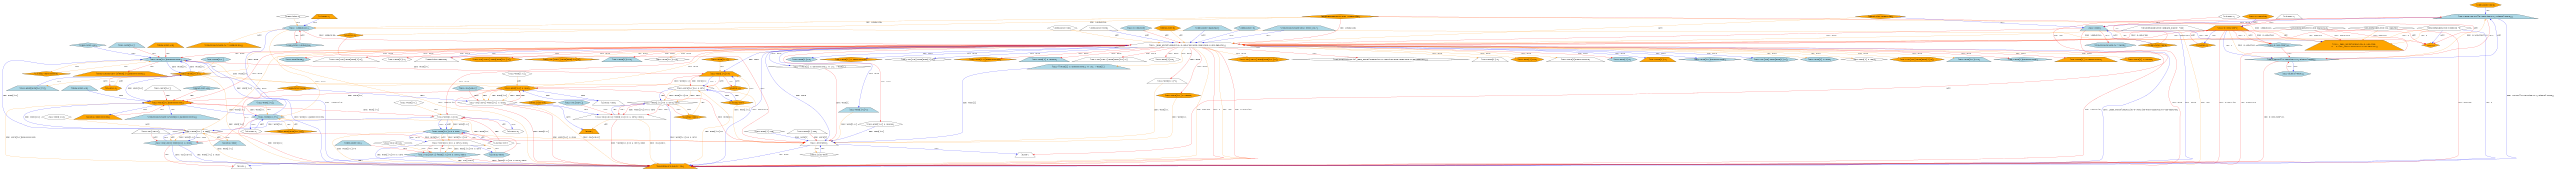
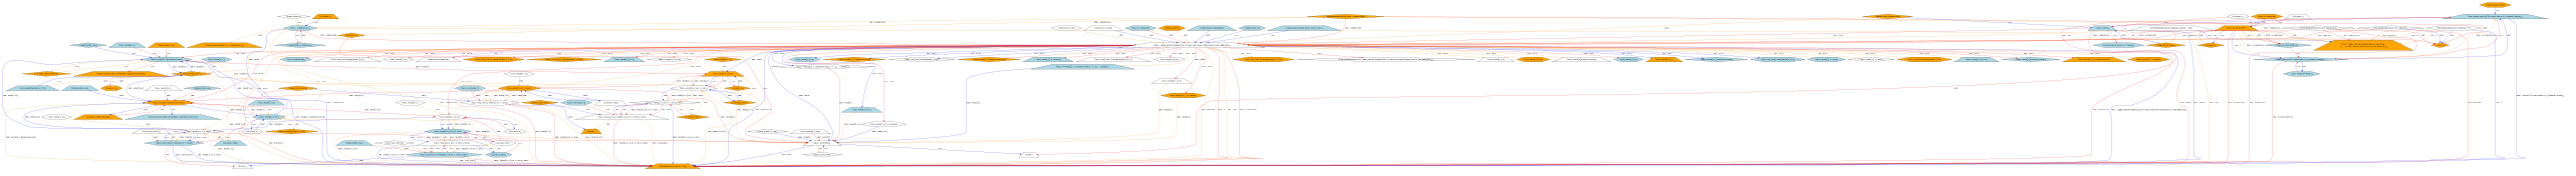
  digraph {
    fontname="Courier Prime"
    node [fillcolor=white fontname="Courier Prime" shape=trapezium style=filled]
    edge [color=red fontname="Courier Prime"]
    n1 [fillcolor=lightblue label="(Call,work[i+1]&0x80000000UL)" shape=hexagon]
    n2 [fillcolor=orange label="(Call,work[i+1]>>8)"]
    n3 [fillcolor=orange label="(Call,work[i+1]*2)" shape=diamond]
    n4 [fillcolor=orange label="(MethodReturn,static int)"]
    n5 [fillcolor=orange label="(ControlStructure,if(work[i+1]&0x80000000UL))"]
    n6 [fillcolor=orange label="(Literal,0x80000000UL)" shape=diamond]
    n7 [fillcolor=orange label="(Call,work[i+1] & 0xff)" shape=hexagon]
    n8 [label="(Call,work[i+1]>>8 & 0x7f)" shape=hexagon]
    n9 [fillcolor=orange label="(Literal,8)" shape=diamond]
    n10 [fillcolor=orange label="(Call,work[i+1]&0x80000000UL)" shape=hexagon]
    n11 [label="(Call,free(work))"]
    n12 [fillcolor=orange label="(Literal,2)" shape=hexagon]
    n13 [fillcolor=lightblue label="(Call,work[work[i+1]*2])"]
    n14 [label="(Call,out[top+2]=work[i+1] & 0xff)" shape=hexagon]
    n15 [label="(Literal,0xff)"]
    n16 [fillcolor=lightblue label="(Call,work[i+1]*2)" shape=hexagon]
    n17 [label="(Call,work[i+1]>>8)" shape=hexagon]
    n18 [fillcolor=lightblue label="(ControlStructure,if(work[i+1]&0x80000000UL))"]
    n19 [fillcolor=orange label="(Literal,0x80000000UL)"]
    n20 [label="(Block,)"]
    n21 [label="(Identifier,work)" shape=diamond]
    n22 [fillcolor=orange label="(Block,)"]
    n23 [label="(Call,(work[i+1]>>8 & 0x7f)|0x80)" shape=diamond]
    n24 [fillcolor=orange label="(Literal,0x7f)" shape=diamond]
    n25 [fillcolor=orange label="(Call,work[work[i+1]*2])" shape=diamond]
    n26 [label="(Literal,2)" shape=hexagon]
    n27 [label="(Call,work[i+1] & 0xff)" shape=diamond]
    n28 [fillcolor=lightblue label="(Call,work[i+1]>>8 & 0x7f)" shape=hexagon]
    n29 [label="(Literal,8)" shape=hexagon]
    n30 [label="(Call,_make_words(lengthlist,s->entries,work,quantvals,s,opb,maptype))"]
    n31 [fillcolor=lightblue label="(Call,work[i]>>8)" shape=hexagon]
    n32 [fillcolor=orange label="(Call,work[i] & 0x80000000UL)" shape=diamond]
    n33 [label="(Call,out[top]=work[work[i]*2])" shape=diamond]
    n34 [fillcolor=orange label="(Call,work[i+1]&0x80000000UL)" shape=diamond]
    n35 [fillcolor=lightblue label="(Call,work[i] & 0xffff)"]
    n36 [label="(Call,((work[i] & 0x80000000UL) >> 16) | work[i])" shape=diamond]
    n37 [label="(Call,out[top+1]=work[work[i+1]*2])"]
    n38 [label="(Call,work[i+1]*2)"]
    n39 [label="(Call,work[i]>>8)" shape=hexagon]
    n40 [fillcolor=orange label="(Call,out[top+1]=work[work[i+1]*2])" shape=hexagon]
    n41 [fillcolor=orange label="(Call,work[i+1] & 0xffff)" shape=hexagon]
    n42 [label="(ControlStructure,if(_make_words(lengthlist,s->entries,work,quantvals,s,opb,maptype)))" shape=diamond]
    n43 [label="(Call,work[i]*2)"]
    n44 [fillcolor=orange label="(Call,work[i]>>16)" shape=hexagon]
    n45 [label="(Call,work[i]&0x80000000UL)"]
    n46 [fillcolor=lightblue label="(Call,work[i]*2)" shape=hexagon]
    n47 [fillcolor=orange label="(Call,work[i]*2)"]
    n48 [fillcolor=lightblue label="(Call,work[i+1]&0x80000000UL)" shape=diamond]
    n49 [fillcolor=lightblue label="(Call,out[top]=work[work[i]*2])" shape=hexagon]
    n50 [fillcolor=lightblue label="(Call,work[i] & 0xff)" shape=hexagon]
    n51 [fillcolor=lightblue label="(Call,work[i+1]*2)"]
    n52 [label="(Call,work[i] & 0xff)" shape=diamond]
    n53 [fillcolor=orange label="(Call,out[top]=work[work[i]*2])" shape=hexagon]
    n54 [fillcolor=lightblue label="(Call,work[i+1]>>16)"]
    n55 [fillcolor=lightblue label="(Call,work[i]&0x80000000UL)" shape=diamond]
    n56 [fillcolor=orange label="(Call,work[i] & 0x80000000UL)"]
    n57 [fillcolor=orange label="(Call,work[i] & 0xffff)" shape=hexagon]
    n58 [fillcolor=lightblue label="(Call,free(work))" shape=hexagon]
    n59 [label="(Call,work[i+1] & 0xffff)" shape=hexagon]
    n60 [label="(Call,out[top]=work[work[i]*2])"]
    n61 [label="(Call,work[i]*2)" shape=hexagon]
    n62 [label="(Identifier,maptype)"]
    n63 [fillcolor=orange label="(Call,out[top+1]=work[work[i+1]*2])" shape=hexagon]
    n64 [fillcolor=lightblue label="(Call,((work[i] & 0x80000000UL) >> 24) | work[i])"]
    n65 [fillcolor=orange label="(Call,out[top+1]=work[work[i+1]*2])" shape=diamond]
    n66 [fillcolor=lightblue label="(Call,work[i]>>16)"]
    n67 [label="(Call,work[i+1]>>16)" shape=diamond]
    n68 [fillcolor=lightblue label="(Call,out[top+3]=work[i+1] & 0xff)" shape=hexagon]
    n69 [fillcolor=lightblue label="(Literal,0xff)"]
    n70 [fillcolor=lightblue label="(Call,!lengthlist)" shape=hexagon]
    n71 [fillcolor=lightblue label="(Identifier,lengthlist)" shape=diamond]
    n72 [fillcolor=orange label="(Call,_make_words(lengthlist,s->entries,\n\t\t   s->dec_table,quantvals,s,opb,maptype))"]
    n73 [fillcolor=orange label="(ControlStructure,if (!lengthlist))"]
    n74 [fillcolor=orange label="(MethodParameterIn,char *lengthlist)" shape=diamond]
    1000104 [fillcolor=orange shape=diamond]
    n76 [fillcolor=orange label="(Literal,0)" shape=diamond]
    n77 [fillcolor=orange label="(Call,s->entries*2)"]
    n78 [fillcolor=lightblue label="(Call,calloc((s->entries*2+1),sizeof(*work)))" shape=diamond]
    n79 [fillcolor=orange label="(Literal,2)" shape=diamond]
    n80 [fillcolor=lightblue label="(Call,s->entries*2+1)" shape=diamond]
    n81 [fillcolor=lightblue label="(Call,work=calloc((s->entries*2+1),sizeof(*work)))"]
    n82 [fillcolor=lightblue label="(Call,sizeof(*work))" shape=hexagon]
    n83 [fillcolor=lightblue label="(Call,!work)"]
    n84 [fillcolor=lightblue label="(ControlStructure,if (!work))" shape=hexagon]
    n85 [fillcolor=orange label="(Identifier,work)" shape=diamond]
    n86 [label="(MethodParameterIn,long quantvals)" shape=diamond]
    n87 [label="(MethodParameterIn,codebook *s)" shape=hexagon]
    n88 [label="(MethodParameterIn,oggpack_buffer *opb)"]
    n89 [label="(MethodParameterIn,int maptype)" shape=diamond]
    n90 [label="(Block,)"]
    n91 [label="(Call,(work[i+1]>>8 & 0x7f)|0x80)"]
    n92 [label="(Literal,0x7f)" shape=hexagon]
    n93 [label="(Call,out[top+1]=(work[i+1]>>8 & 0x7f)|0x80)"]
    n94 [fillcolor=orange label="(Literal,0x80)" shape=diamond]
    n95 [fillcolor=lightblue label="(Call,out[top+1]=(work[i+1]>>8 & 0x7f)|0x80)" shape=hexagon]
    n96 [fillcolor=lightblue label="(Literal,0x80)" shape=hexagon]
    n97 [fillcolor=lightblue label="(Identifier,s)" shape=hexagon]
    n98 [fillcolor=lightblue label="(Call,out[top+2])" shape=hexagon]
    n99 [fillcolor=orange label="(Call,work[i+1])" shape=diamond]
    n100 [fillcolor=orange label="(Identifier,top)"]
    n101 [label="(Call,work[i+1])" shape=hexagon]
    n102 [fillcolor=lightblue label="(Call,work[i+1])"]
    n103 [fillcolor=lightblue label="(Call,s->entries)" shape=hexagon]
    n104 [fillcolor=orange label="(Identifier,s)" shape=hexagon]
    n105 [fillcolor=lightblue label="(Identifier,top)" shape=diamond]
    n106 [fillcolor=orange label="(Literal,1)"]
    n107 [label="(Call,work[i+1])" shape=hexagon]
    n108 [label="(Call,out[top+1])" shape=diamond]
    n109 [fillcolor=lightblue label="(Identifier,quantvals)"]
    n110 [label="(Call,out[top+3])"]
    n111 [label="(Literal,1)"]
    n112 [fillcolor=lightblue label="(Call,work[i+1])"]
    n113 [fillcolor=lightblue label="(Identifier,top)" shape=diamond]
    n114 [fillcolor=orange label="(Identifier,lengthlist)" shape=diamond]
    n115 [label="(Identifier,s)" shape=diamond]
    n116 [fillcolor=orange label="(Call,s->entries)" shape=hexagon]
    n117 [fillcolor=orange label="(Identifier,out)" shape=diamond]
    n118 [fillcolor=lightblue label="(Identifier,out)"]
    n119 [fillcolor=lightblue label="(Call,work[i+1])" shape=hexagon]
    n120 [fillcolor=orange label="(Identifier,work)" shape=hexagon]
    n121 [fillcolor=lightblue label="(ControlStructure,goto error_out;)"]
    n122 [label="(Call,work[i+1])" shape=hexagon]
    n123 [label="(Identifier,opb)" shape=hexagon]
    n124 [label="(Call,work[i]=top)" shape=diamond]
    n125 [fillcolor=orange label="(Identifier,work)" shape=diamond]
    n126 [label="(Call,work[i]=top)"]
    n127 [label="(Identifier,work)"]
    n128 [fillcolor=lightblue label="(Call,out[top+1])" shape=hexagon]
    n129 [fillcolor=lightblue label="(Identifier,top)"]
    n130 [label="(Call,work[i+1])"]
    n131 [label="(Literal,1)" shape=hexagon]
    n1 -> n2 [label="DDG: work[i+1]"]
    n1 -> n3 [color=blue label="DDG: work[i+1]"]
    n1 -> n4 [color=blue label="DDG: work[i+1]&0x80000000UL"]
    n1 -> n5 [label="AST: "]
    n1 -> n6 [color=darkorange label="CFG: "]
    n2 -> n7 [label="DDG: work[i+1]"]
    n2 -> n8 [label="AST: "]
    n2 -> n8 [label="DDG: work[i+1]"]
    n2 -> n8 [color=blue label="DDG: 8"]
    n2 -> n9 [label="CFG: "]
    n3 -> n1 [color=blue label="DDG: work[i+1]"]
    n3 -> n4 [color=darkorange label="DDG: work[i+1]"]
    n3 -> n10 [color=blue label="DDG: work[i+1]"]
    n3 -> n11 [color=darkorange label="DDG: work[i+1]"]
    n3 -> n12 [label="CFG: "]
    n3 -> n13 [color=darkorange label="AST: "]
    n6 -> n1 [color=darkorange label="AST: "]
    n7 -> n1 [color=darkorange label="DDG: work[i+1]"]
    n7 -> n4 [label="DDG: work[i+1]"]
    n7 -> n10 [label="DDG: work[i+1]"]
    n7 -> n11 [label="DDG: work[i+1]"]
    n7 -> n14 [color=darkorange label="AST: "]
    n7 -> n14 [color=darkorange label="DDG: work[i+1]"]
    n7 -> n14 [color=darkorange label="DDG: 0xff"]
    n7 -> n15 [color=blue label="CFG: "]
    n8 -> n4 [color=darkorange label="DDG: work[i+1]>>8"]
    n8 -> n23 [color=blue label="AST: "]
    n8 -> n23 [color=darkorange label="DDG: work[i+1]>>8"]
    n8 -> n23 [color=darkorange label="DDG: 0x7f"]
    n8 -> n24 [color=blue label="CFG: "]
    n9 -> n2 [color=blue label="AST: "]
    n10 -> n4 [color=darkorange label="DDG: work[i+1]&0x80000000UL"]
    n10 -> n16 [color=blue label="DDG: work[i+1]"]
    n10 -> n17 [label="DDG: work[i+1]"]
    n10 -> n18 [color=blue label="AST: "]
    n10 -> n19 [color=blue label="CFG: "]
    n11 -> n4 [color=blue label="DDG: work"]
    n11 -> n20 [color=blue label="AST: "]
    n11 -> n21 [color=darkorange label="CFG: "]
    n12 -> n3 [color=darkorange label="AST: "]
    n13 -> n3 [color=blue label="CFG: "]
    n14 -> n4 [label="DDG: work[i+1] & 0xff"]
    n14 -> n4 [color=darkorange label="DDG: out[top+2]"]
    n14 -> n7 [label="CFG: "]
    n14 -> n22 [color=blue label="AST: "]
    n15 -> n7 [color=blue label="AST: "]
    n16 -> n1 [color=blue label="DDG: work[i+1]"]
    n16 -> n4 [label="DDG: work[i+1]"]
    n16 -> n10 [label="DDG: work[i+1]"]
    n16 -> n11 [color=darkorange label="DDG: work[i+1]"]
    n16 -> n25 [color=darkorange label="AST: "]
    n16 -> n26 [color=blue label="CFG: "]
    n17 -> n27 [color=blue label="DDG: work[i+1]"]
    n17 -> n28 [color=blue label="AST: "]
    n17 -> n28 [color=darkorange label="DDG: work[i+1]"]
    n17 -> n28 [color=blue label="DDG: 8"]
    n17 -> n29 [color=blue label="CFG: "]
    n19 -> n10 [label="AST: "]
    n21 -> n11 [color=blue label="AST: "]
    n23 -> n4 [color=blue label="DDG: work[i+1]>>8 & 0x7f"]
    n23 -> n93 [label="AST: "]
    n23 -> n93 [label="DDG: work[i+1]>>8 & 0x7f"]
    n23 -> n93 [label="DDG: 0x80"]
    n23 -> n94 [color=darkorange label="CFG: "]
    n24 -> n2 [color=darkorange label="CFG: "]
    n24 -> n8 [color=blue label="AST: "]
    n25 -> n16 [color=darkorange label="CFG: "]
    n26 -> n16 [color=blue label="AST: "]
    n27 -> n1 [color=blue label="DDG: work[i+1]"]
    n27 -> n4 [color=darkorange label="DDG: work[i+1]"]
    n27 -> n10 [color=blue label="DDG: work[i+1]"]
    n27 -> n11 [label="DDG: work[i+1]"]
    n27 -> n68 [color=darkorange label="AST: "]
    n27 -> n68 [color=darkorange label="DDG: work[i+1]"]
    n27 -> n68 [color=blue label="DDG: 0xff"]
    n27 -> n69 [color=darkorange label="CFG: "]
    n28 -> n4 [color=darkorange label="DDG: work[i+1]>>8"]
    n28 -> n91 [color=darkorange label="AST: "]
    n28 -> n91 [color=darkorange label="DDG: work[i+1]>>8"]
    n28 -> n91 [color=blue label="DDG: 0x7f"]
    n28 -> n92 [label="CFG: "]
    n29 -> n17 [label="AST: "]
    n30 -> n1 [label="DDG: work"]
    n30 -> n2 [color=blue label="DDG: work"]
    n30 -> n3 [color=darkorange label="DDG: work"]
    n30 -> n4 [color=blue label="DDG: _make_words(lengthlist,s->entries,work,quantvals,s,opb,maptype)"]
    n30 -> n4 [color=blue label="DDG: quantvals"]
    n30 -> n4 [color=darkorange label="DDG: maptype"]
    n30 -> n4 [label="DDG: s"]
    n30 -> n4 [color=darkorange label="DDG: opb"]
    n30 -> n4 [label="DDG: s->entries"]
    n30 -> n4 [label="DDG: lengthlist"]
    n30 -> n7 [color=darkorange label="DDG: work"]
    n30 -> n10 [label="DDG: work"]
    n30 -> n11 [color=blue label="DDG: work"]
    n30 -> n16 [color=darkorange label="DDG: work"]
    n30 -> n17 [label="DDG: work"]
    n30 -> n27 [color=darkorange label="DDG: work"]
    n30 -> n31 [color=blue label="DDG: work"]
    n30 -> n32 [color=blue label="DDG: work"]
    n30 -> n33 [color=blue label="DDG: work"]
    n30 -> n34 [label="DDG: work"]
    n30 -> n35 [label="DDG: work"]
    n30 -> n36 [color=blue label="DDG: work"]
    n30 -> n37 [label="DDG: work"]
    n30 -> n38 [label="DDG: work"]
    n30 -> n39 [label="DDG: work"]
    n30 -> n40 [color=darkorange label="DDG: work"]
    n30 -> n41 [label="DDG: work"]
    n30 -> n42 [label="AST: "]
    n30 -> n43 [color=darkorange label="DDG: work"]
    n30 -> n44 [color=darkorange label="DDG: work"]
    n30 -> n45 [color=darkorange label="DDG: work"]
    n30 -> n46 [label="DDG: work"]
    n30 -> n47 [color=blue label="DDG: work"]
    n30 -> n48 [color=blue label="DDG: work"]
    n30 -> n49 [color=blue label="DDG: work"]
    n30 -> n50 [color=darkorange label="DDG: work"]
    n30 -> n51 [color=blue label="DDG: work"]
    n30 -> n52 [color=darkorange label="DDG: work"]
    n30 -> n53 [color=darkorange label="DDG: work"]
    n30 -> n54 [color=darkorange label="DDG: work"]
    n30 -> n55 [label="DDG: work"]
    n30 -> n56 [label="DDG: work"]
    n30 -> n57 [color=darkorange label="DDG: work"]
    n30 -> n58 [label="DDG: work"]
    n30 -> n59 [label="DDG: work"]
    n30 -> n60 [label="DDG: work"]
    n30 -> n61 [label="DDG: work"]
    n30 -> n62 [label="CFG: "]
    n30 -> n63 [label="DDG: work"]
    n30 -> n64 [color=darkorange label="DDG: work"]
    n30 -> n65 [color=darkorange label="DDG: work"]
    n30 -> n66 [label="DDG: work"]
    n30 -> n67 [color=darkorange label="DDG: work"]
    n36 -> n11 [label="DDG: work[i]"]
    n38 -> n11 [color=darkorange label="DDG: work[i+1]"]
    n41 -> n11 [color=darkorange label="DDG: work[i+1]"]
    n51 -> n11 [color=darkorange label="DDG: work[i+1]"]
    n59 -> n11 [color=blue label="DDG: work[i+1]"]
    n62 -> n30 [color=blue label="AST: "]
    n64 -> n11 [color=blue label="DDG: work[i]"]
    n68 -> n4 [color=blue label="DDG: out[top+3]"]
    n68 -> n4 [color=blue label="DDG: work[i+1] & 0xff"]
    n68 -> n27 [color=blue label="CFG: "]
    n68 -> n90 [label="AST: "]
    n69 -> n27 [color=darkorange label="AST: "]
    n70 -> n4 [color=blue label="DDG: !lengthlist"]
    n70 -> n4 [color=darkorange label="DDG: lengthlist"]
    n70 -> n30 [label="DDG: lengthlist"]
    n70 -> n71 [label="CFG: "]
    n70 -> n72 [color=darkorange label="DDG: lengthlist"]
    n70 -> n73 [color=darkorange label="AST: "]
    n71 -> n70 [label="AST: "]
    n74 -> n30 [label="DDG: lengthlist"]
    n74 -> n70 [color=darkorange label="DDG: lengthlist"]
    n74 -> n72 [color=darkorange label="DDG: lengthlist"]
    n74 -> 1000104 [label="AST: "]
    n74 -> n76 [color=darkorange label="DDG: lengthlist"]
    n76 -> n11 [label="CFG: "]
    n77 -> n4 [label="DDG: s->entries"]
    n77 -> n30 [label="DDG: s->entries"]
    n77 -> n78 [color=darkorange label="DDG: s->entries"]
    n77 -> n78 [color=blue label="DDG: 2"]
    n77 -> n79 [color=blue label="CFG: "]
    n77 -> n80 [color=darkorange label="AST: "]
    n77 -> n80 [label="DDG: s->entries"]
    n77 -> n80 [label="DDG: 2"]
    n78 -> n4 [label="DDG: s->entries*2+1"]
    n78 -> n81 [color=blue label="AST: "]
    n78 -> n81 [color=darkorange label="DDG: s->entries*2+1"]
    n78 -> n82 [color=blue label="CFG: "]
    n79 -> n77 [label="AST: "]
    n80 -> n78 [label="AST: "]
    n81 -> n4 [color=blue label="DDG: calloc((s->entries*2+1),sizeof(*work))"]
    n81 -> n20 [label="AST: "]
    n81 -> n78 [label="CFG: "]
    n81 -> n83 [color=blue label="DDG: work"]
    n82 -> n78 [label="AST: "]
    n83 -> n4 [label="DDG: work"]
    n83 -> n4 [color=blue label="DDG: !work"]
    n83 -> n30 [label="DDG: work"]
    n83 -> n84 [label="CFG: "]
    n83 -> n85 [color=darkorange label="CFG: "]
    n85 -> n81 [label="CFG: "]
    n85 -> n83 [color=blue label="AST: "]
    n86 -> n4 [label="DDG: quantvals"]
    n86 -> n30 [label="DDG: quantvals"]
    n86 -> n72 [label="DDG: quantvals"]
    n86 -> 1000104 [label="AST: "]
    n87 -> n4 [color=blue label="DDG: s"]
    n87 -> n30 [color=darkorange label="DDG: s"]
    n87 -> n72 [color=darkorange label="DDG: s"]
    n87 -> 1000104 [color=blue label="AST: "]
    n88 -> n4 [color=darkorange label="DDG: opb"]
    n88 -> n30 [color=darkorange label="DDG: opb"]
    n88 -> n72 [color=blue label="DDG: opb"]
    n88 -> 1000104 [label="AST: "]
    n89 -> n4 [label="DDG: maptype"]
    n89 -> n30 [label="DDG: maptype"]
    n89 -> n72 [color=darkorange label="DDG: maptype"]
+   n89 -> 1000104 [color=blue label="AST: "]
    n91 -> n4 [color=blue label="DDG: work[i+1]>>8 & 0x7f"]
    n91 -> n95 [color=darkorange label="AST: "]
    n91 -> n95 [color=darkorange label="DDG: work[i+1]>>8 & 0x7f"]
    n91 -> n95 [label="DDG: 0x80"]
    n91 -> n96 [color=blue label="CFG: "]
    n92 -> n17 [label="CFG: "]
    n92 -> n28 [color=blue label="AST: "]
    n93 -> n4 [color=darkorange label="DDG: out[top+1]"]
    n93 -> n4 [label="DDG: (work[i+1]>>8 & 0x7f)|0x80"]
    n93 -> n22 [color=darkorange label="AST: "]
    n93 -> n23 [color=blue label="CFG: "]
    n94 -> n8 [color=darkorange label="CFG: "]
    n94 -> n23 [label="AST: "]
    n95 -> n4 [color=darkorange label="DDG: out[top+1]"]
    n95 -> n4 [label="DDG: (work[i+1]>>8 & 0x7f)|0x80"]
    n95 -> n90 [color=blue label="AST: "]
    n95 -> n91 [label="CFG: "]
    n96 -> n28 [label="CFG: "]
    n96 -> n91 [color=darkorange label="AST: "]
    n97 -> n30 [color=blue label="CFG: "]
    n98 -> n14 [label="AST: "]
    n99 -> n2 [color=darkorange label="AST: "]
    n100 -> n1 [label="CFG: "]
    n101 -> n27 [color=darkorange label="AST: "]
    n102 -> n16 [color=darkorange label="AST: "]
    n103 -> n30 [label="AST: "]
    n104 -> n30 [color=darkorange label="AST: "]
    n105 -> n1 [color=blue label="CFG: "]
    n106 -> n70 [color=blue label="CFG: "]
    n107 -> n7 [color=darkorange label="AST: "]
    n108 -> n95 [color=darkorange label="AST: "]
    n109 -> n30 [color=blue label="AST: "]
    n110 -> n68 [label="AST: "]
    n111 -> n77 [label="CFG: "]
    n112 -> n1 [label="AST: "]
    n113 -> n10 [label="CFG: "]
    n114 -> n30 [color=darkorange label="AST: "]
    n114 -> n83 [color=blue label="CFG: "]
    n115 -> n70 [color=darkorange label="CFG: "]
    n116 -> n77 [color=blue label="AST: "]
    n117 -> n93 [color=blue label="CFG: "]
    n118 -> n95 [label="CFG: "]
    n119 -> n3 [color=darkorange label="AST: "]
    n120 -> n81 [color=blue label="AST: "]
    n121 -> n30 [color=blue label="CFG: "]
    n122 -> n17 [color=darkorange label="AST: "]
    n123 -> n30 [color=darkorange label="AST: "]
    n124 -> n11 [color=blue label="DDG: work[i]"]
    n125 -> n14 [color=blue label="CFG: "]
    n125 -> n68 [label="CFG: "]
    n126 -> n11 [label="DDG: work[i]"]
    n127 -> n30 [color=blue label="AST: "]
    n128 -> n93 [label="AST: "]
    n129 -> n10 [color=blue label="CFG: "]
    n130 -> n10 [label="AST: "]
    n131 -> n83 [label="CFG: "]
  }
